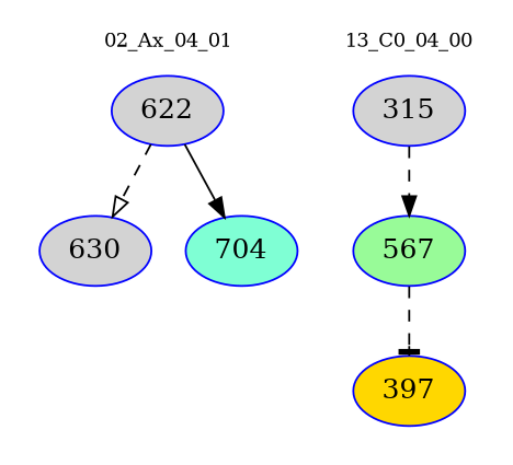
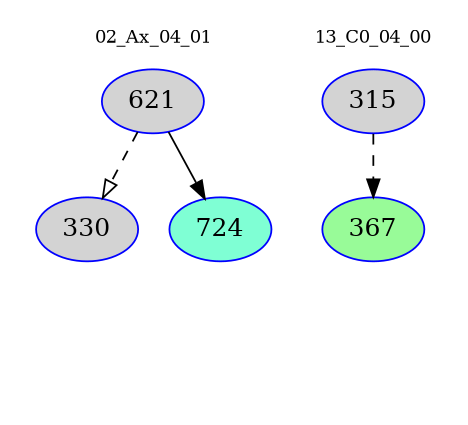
  digraph {
    node [color=blue fillcolor=lightgrey style=filled]
    edge [arrowhead=normal color=black style=dashed]
-   n1 [label=630]
-   n2 [label=622]
-   n3 [fillcolor=aquamarine label=704]
+   n1 [label=330]
+   n2 [label=621]
+   n3 [fillcolor=aquamarine label=724]
    n4 [label=315]
-   n5 [fillcolor=palegreen label=567]
-   n6 [fillcolor=gold label=397]
+   n5 [fillcolor=palegreen label=367]
    subgraph cluster_1 {
      color=white
      fontsize=10
      label="02_Ax_04_01"
      n1
      n2
      n3
    }
    subgraph cluster_2 {
      color=white
      fontsize=10
      label="13_C0_04_00"
      n4
      n5
-     n6
    }
    n2 -> n1 [arrowhead=onormal]
    n2 -> n3 [style=solid]
    n4 -> n5
-   n5 -> n6 [arrowhead=tee]
  }
